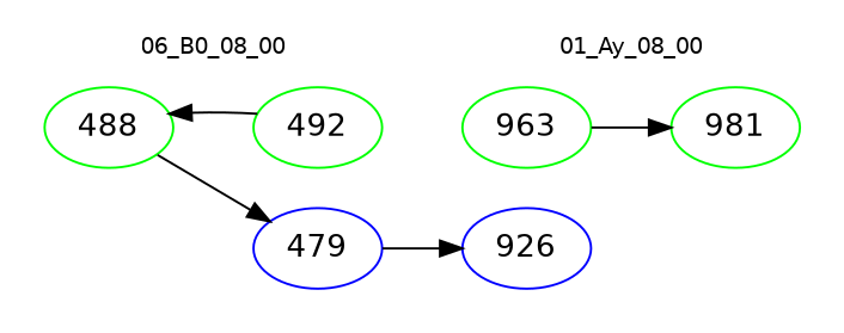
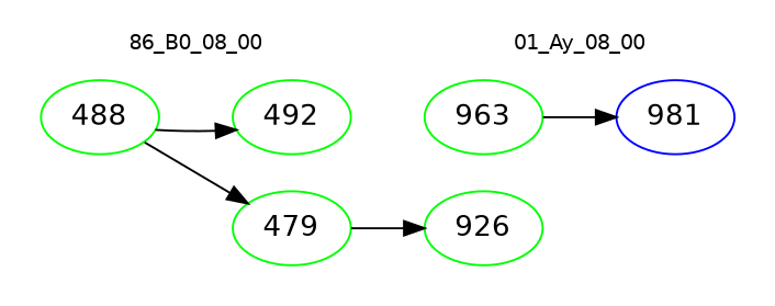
  digraph {
    fontname="DejaVu Sans"
    rankdir=LR
    node [color=green fontname="DejaVu Sans"]
    edge [color=black fontname="DejaVu Sans"]
    n1 [label=963]
-   n2 [color=blue label=926]
-   n3 [label=981]
+   n2 [label=926]
+   n3 [color=blue label=981]
    n4 [label=488]
-   n5 [color=blue label=479]
+   n5 [label=479]
    n6 [label=492]
    subgraph cluster_1 {
      color=white
      fontsize=10
      label="01_Ay_08_00"
      n1
      n2
      n3
    }
    subgraph cluster_2 {
      color=white
      fontsize=10
-     label="06_B0_08_00"
+     label="86_B0_08_00"
      n4
      n5
      n6
    }
    n1 -> n3
    n4 -> n5
-   n6 -> n4
+   n4 -> n6
    n5 -> n2
  }
